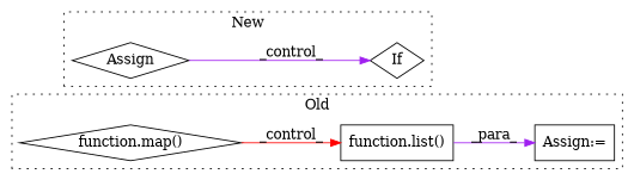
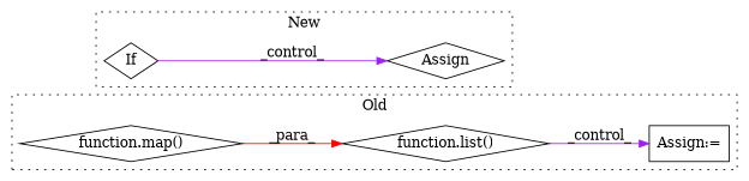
  digraph {
    rankdir=LR
    node [a=75 shape=diamond]
    edge [color=purple]
    n1 [l="4,1" label="function.map()" s="3209,3251"]
    n2 [a=68 l=3 label="Assign:=" s=3201 shape=box]
-   n3 [l="5,1" label="function.list()" s="3204,3252" shape=box]
+   n3 [l="5,1" label="function.list()" s="3204,3252"]
    n4 [a=107 l="4,18" label=Assign s="3710,3734"]
    n5 [a=96 l=0 label=If s=3672]
    subgraph cluster_1 {
      label=Old
      style=dotted
      n1
      n2
      n3
    }
    subgraph cluster_2 {
      label=New
      style=dotted
      n4
      n5
    }
-   n1 -> n3 [color=red label=_control_]
-   n3 -> n2 [label=_para_]
-   n4 -> n5 [label=_control_]
+   n1 -> n3 [color=red label=_para_]
+   n3 -> n2 [label=_control_]
+   n5 -> n4 [label=_control_]
  }
